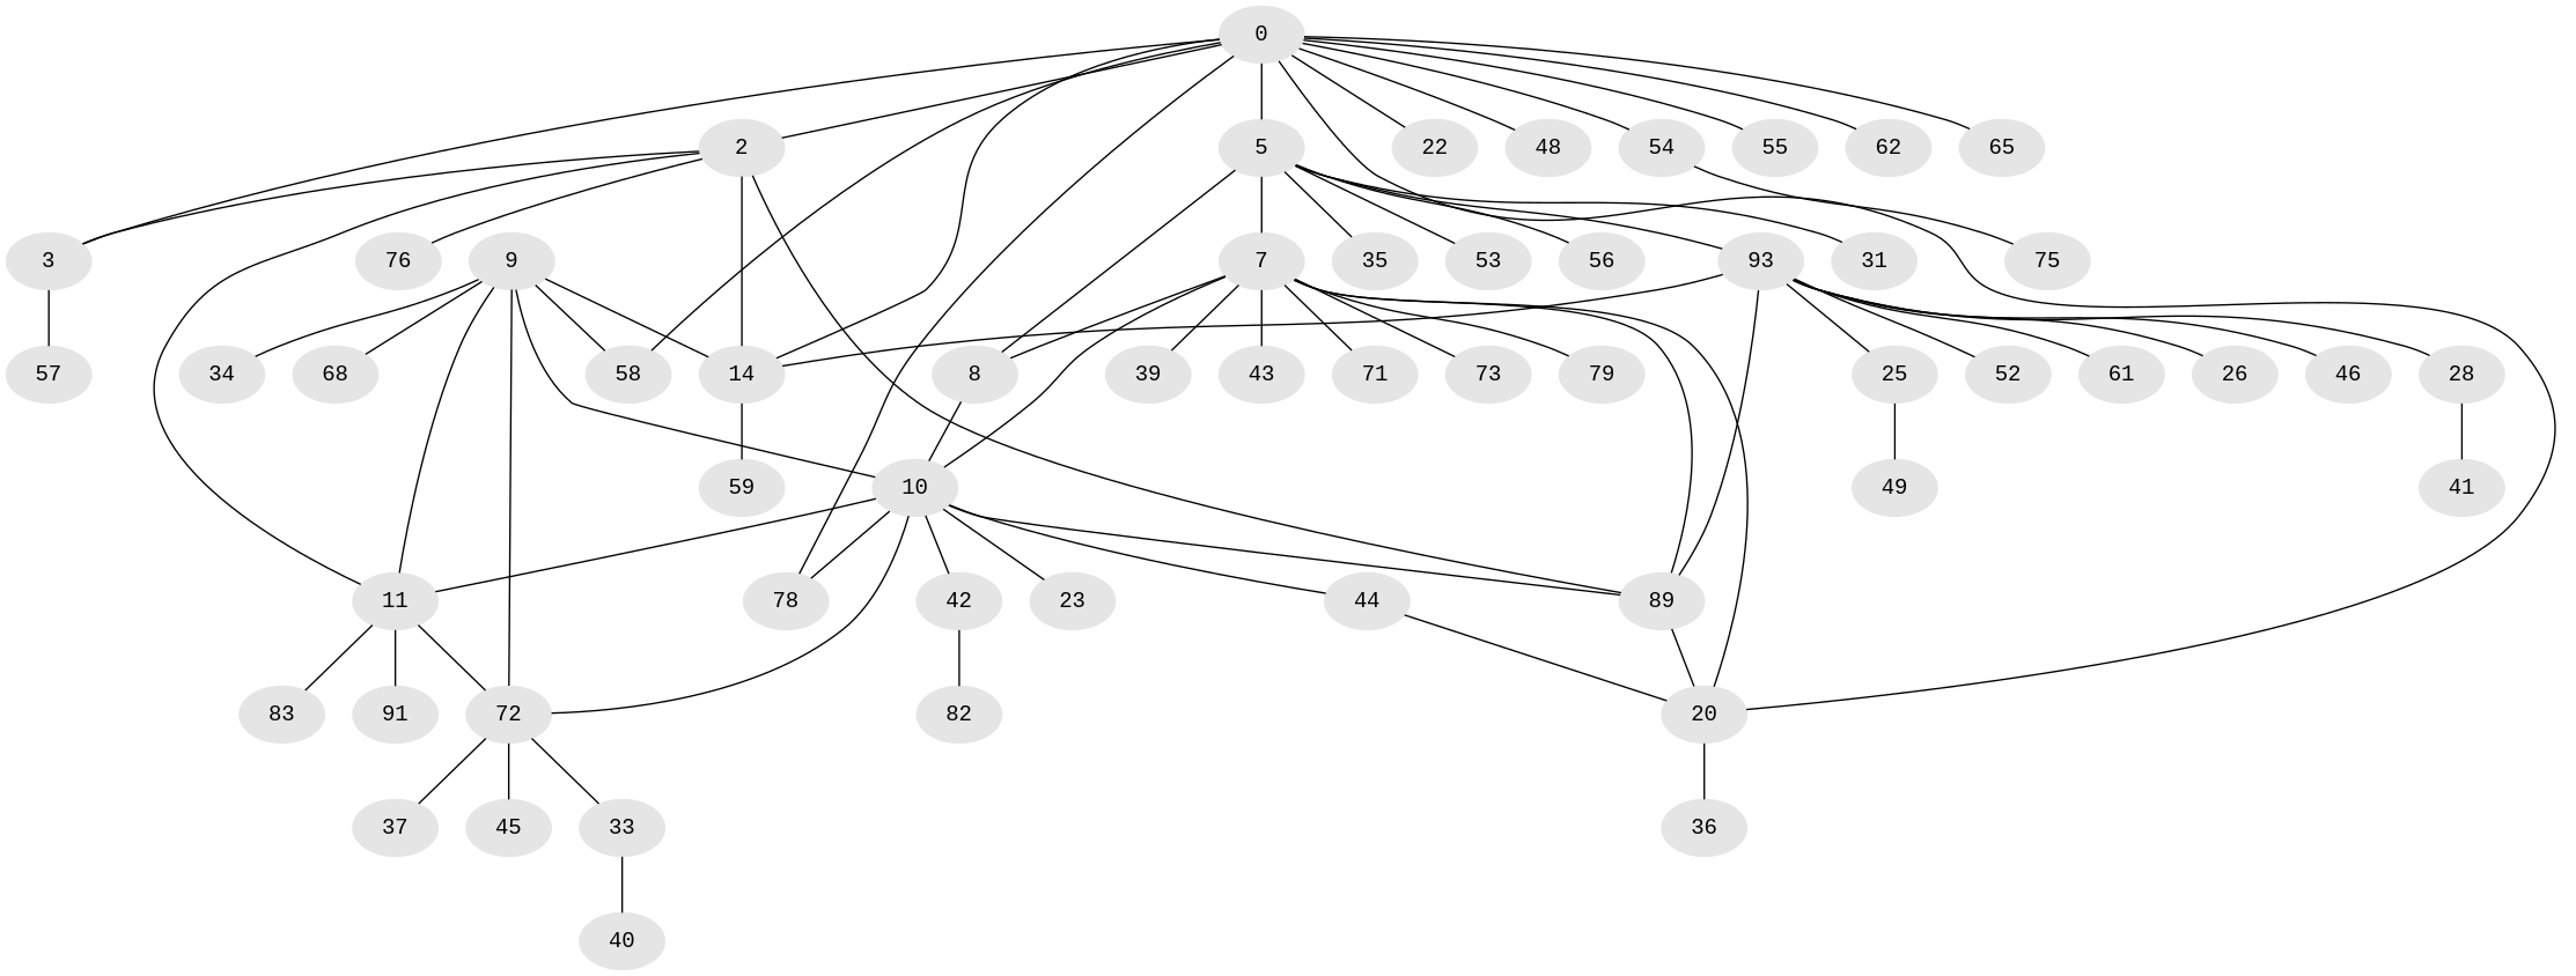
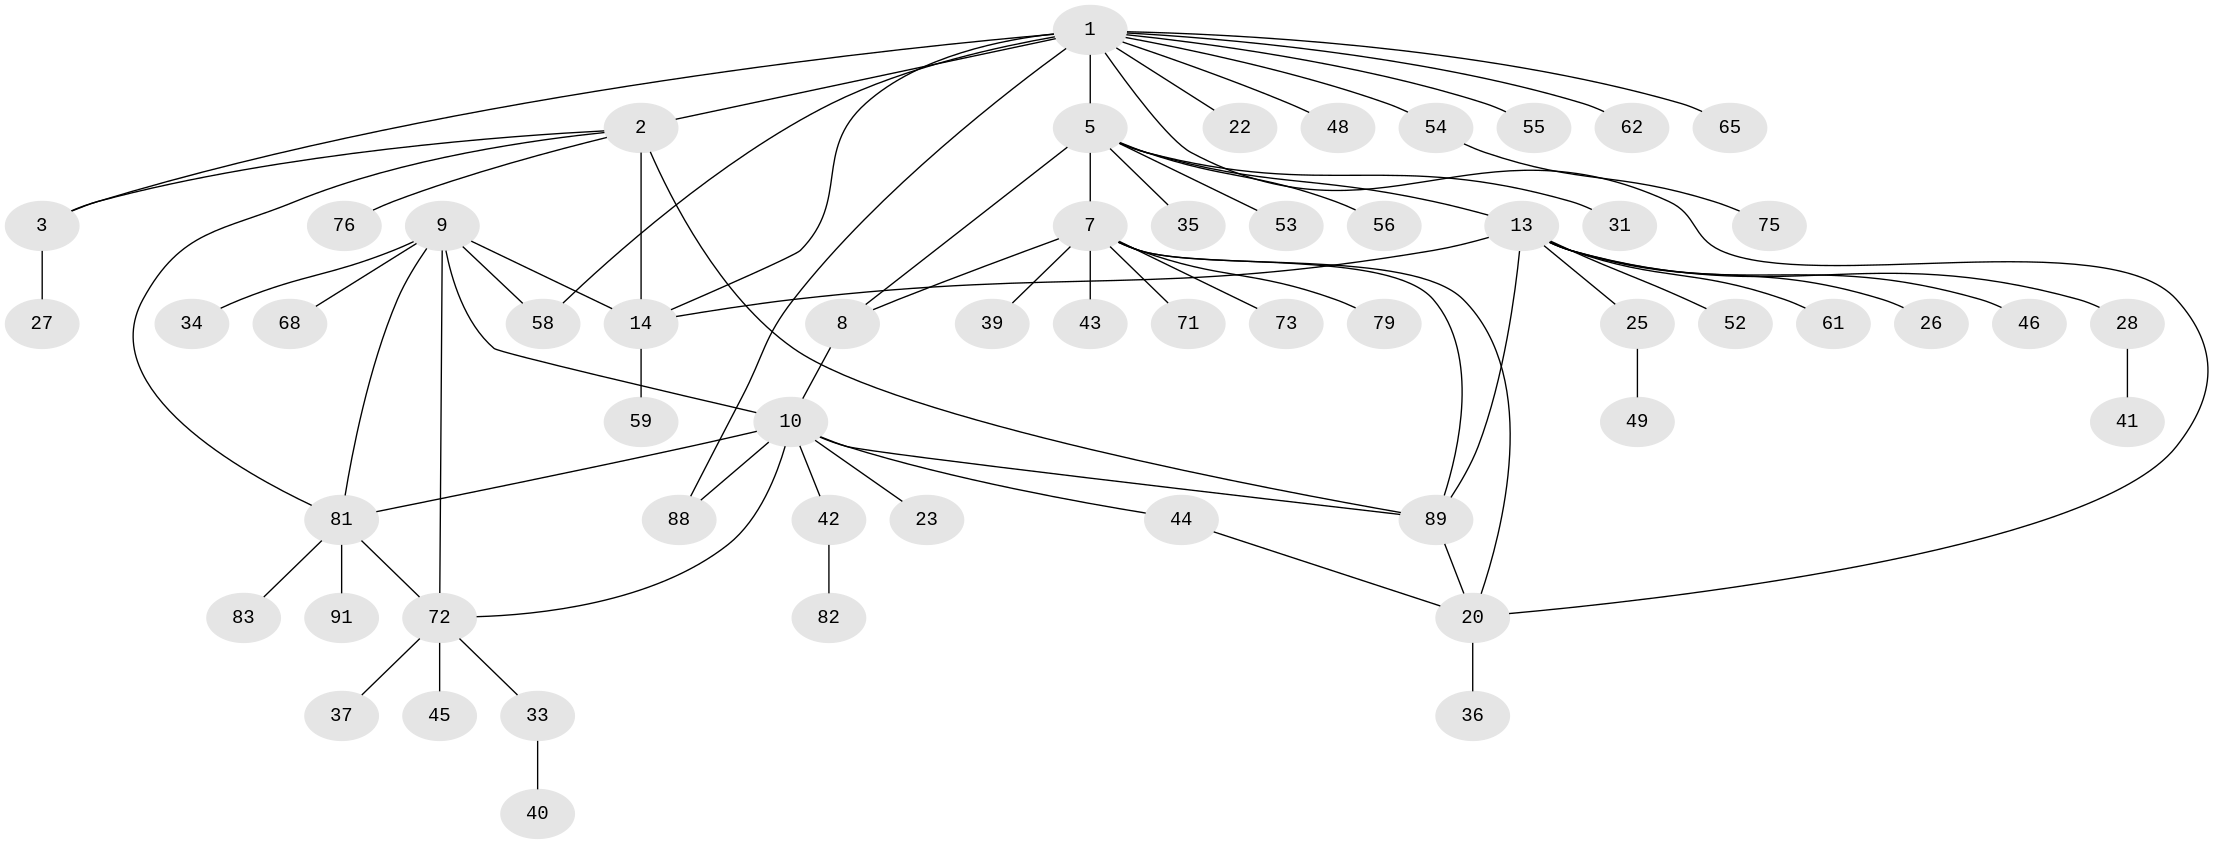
  graph {
    fontname="Liberation Mono"
    node [color=gray90 fontname="Liberation Mono" style=filled]
    edge [fontname="Liberation Mono"]
-   1 [super="+4" label=0]
+   1 [super="+4"]
    2 [super="+21"]
    3
    5 [super="+6"]
    14 [super="+16"]
    20 [super="+24"]
    22
    48
    54
    55
    58 [super="+77"]
    62
    65
-   78
-   11 [super="+64"]
+   78 [label=88]
+   11 [super="+64" label=81]
    n16 [label=89 super="+63"]
    76
-   27 [label=57]
+   27
    31 [super="+72"]
    7 [super="+18"]
    8
-   13 [super="+15" label=93]
+   13 [super="+15"]
    35 [super="+82"]
    53
    56
    59
    36 [super="+60"]
    75
    n29 [label=72 super="+29"]
    n30 [label=91 super="+74"]
    83
    10 [super="+17"]
    39
    43
    71
    73
    79 [super="+81"]
    25 [super="+47"]
    26
    28 [super="+32"]
    46
    52
    61
    23
    42
    44
    9 [super="+50"]
    34
    68
    33 [super="+70"]
    37
    45
    n53 [label=82]
    40
    49 [super="+69"]
    41
    1 -- 2 [weight=2]
    1 -- 3 [weight=2]
    1 -- 5
    1 -- 14
    1 -- 20
    1 -- 22
    1 -- 48
    1 -- 54
    1 -- 55
    1 -- 58
    1 -- 62
    1 -- 65
    1 -- 78
    2 -- 3
    2 -- 14
    2 -- 11
    2 -- n16
    2 -- 76
    3 -- 27
    5 -- 31
    5 -- 7 [weight=2]
    5 -- 8 [weight=2]
    5 -- 13
    5 -- 35
    5 -- 53
    5 -- 56
    14 -- 59
    20 -- 36
    54 -- 75
    11 -- n29
    11 -- n30
    11 -- 83
    n16 -- 20
    7 -- 20
    7 -- n16
    7 -- 8
-   7 -- 10
    7 -- 39
    7 -- 43
    7 -- 71
    7 -- 73
    7 -- 79
    8 -- 10
    13 -- 14 [weight=4]
    13 -- n16
    13 -- 25
    13 -- 26
    13 -- 28
    13 -- 46
    13 -- 52
    13 -- 61
    n29 -- 33
    n29 -- 37
    n29 -- 45
    10 -- 78
    10 -- 11
    10 -- n16
    10 -- n29
    10 -- 23
    10 -- 42
    10 -- 44
    25 -- 49
    28 -- 41
    42 -- n53
    44 -- 20
    9 -- 14
    9 -- 58
    9 -- 11
    9 -- n29
    9 -- 10
    9 -- 34
    9 -- 68
    33 -- 40
  }
